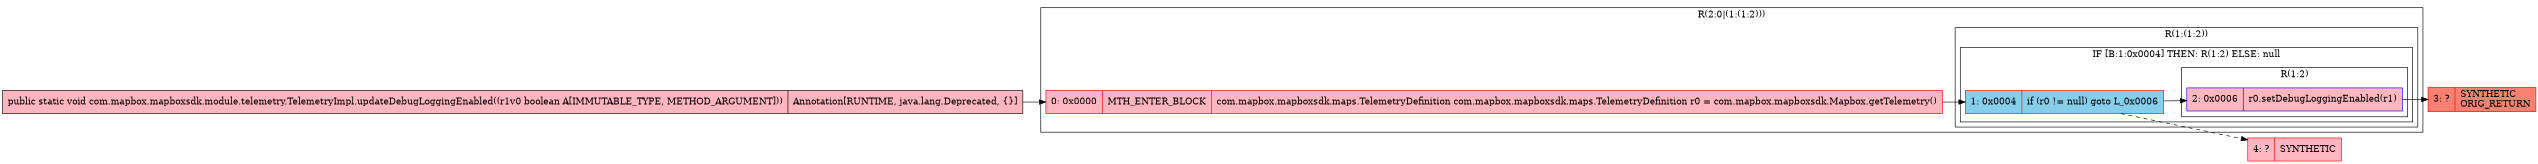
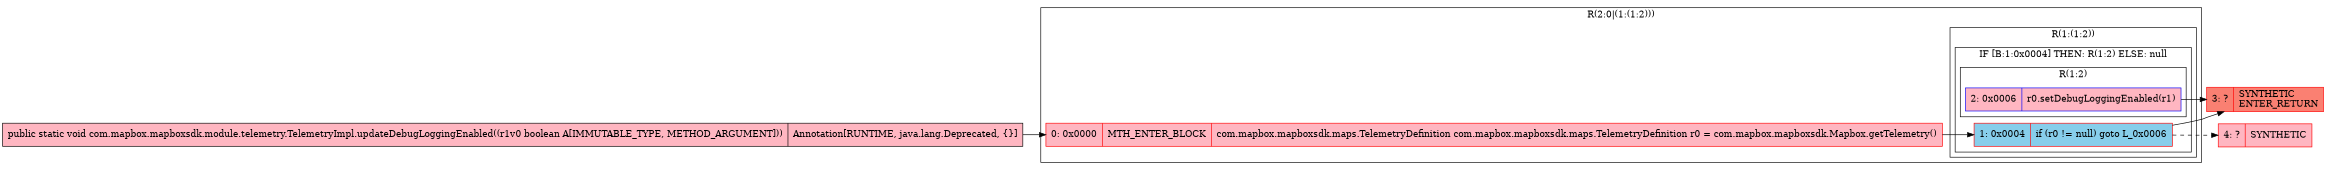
  digraph {
    rankdir=LR
    node [color=red fillcolor=lightpink shape=record style=filled]
    n1 [color=blue label="{2\:\ 0x0006|r0.setDebugLoggingEnabled(r1)\l}"]
    n2 [fillcolor=skyblue label="{1\:\ 0x0004|if (r0 != null) goto L_0x0006\l}"]
    n3 [label="{0\:\ 0x0000|MTH_ENTER_BLOCK\l|com.mapbox.mapboxsdk.maps.TelemetryDefinition com.mapbox.mapboxsdk.maps.TelemetryDefinition r0 = com.mapbox.mapboxsdk.Mapbox.getTelemetry()\l}"]
-   n4 [fillcolor=salmon label="{3\:\ ?|SYNTHETIC\lORIG_RETURN\l}"]
+   n4 [fillcolor=salmon label="{3\:\ ?|SYNTHETIC\lENTER_RETURN\l}"]
    n5 [label="{4\:\ ?|SYNTHETIC\l}"]
    n6 [label="{public static void com.mapbox.mapboxsdk.module.telemetry.TelemetryImpl.updateDebugLoggingEnabled((r1v0 boolean A[IMMUTABLE_TYPE, METHOD_ARGUMENT]))  | Annotation[RUNTIME, java.lang.Deprecated, \{\}]\l}" color=""]
    subgraph cluster_1 {
      label="R(2:0|(1:(1:2)))"
      n3
      subgraph cluster_2 {
        label="R(1:(1:2))"
        subgraph cluster_3 {
          label="IF [B:1:0x0004] THEN: R(1:2) ELSE: null"
          n2
          subgraph cluster_4 {
            label="R(1:2)"
            n1
          }
        }
      }
    }
    n1 -> n4
-   n2 -> n1
+   n2 -> n4
    n2 -> n5 [style=dashed]
    n3 -> n2
    n6 -> n3
  }
